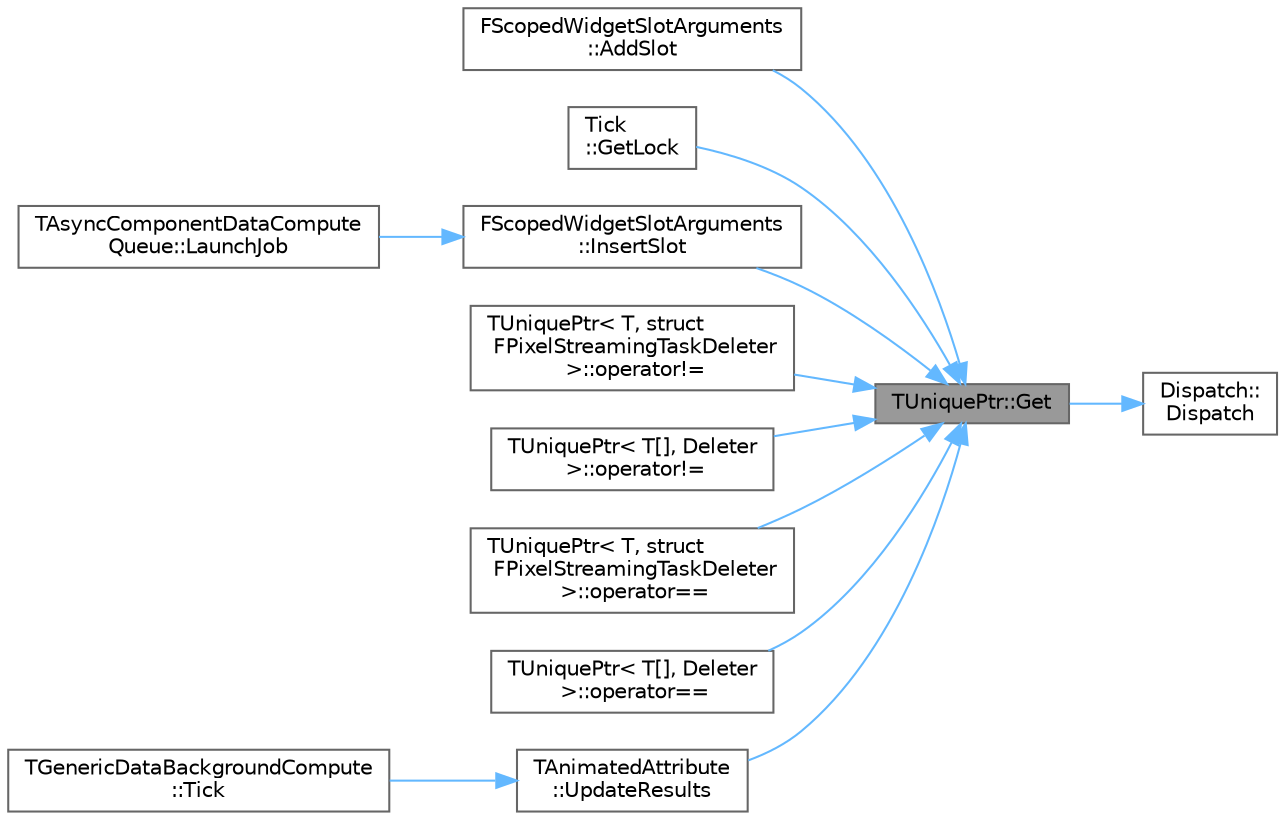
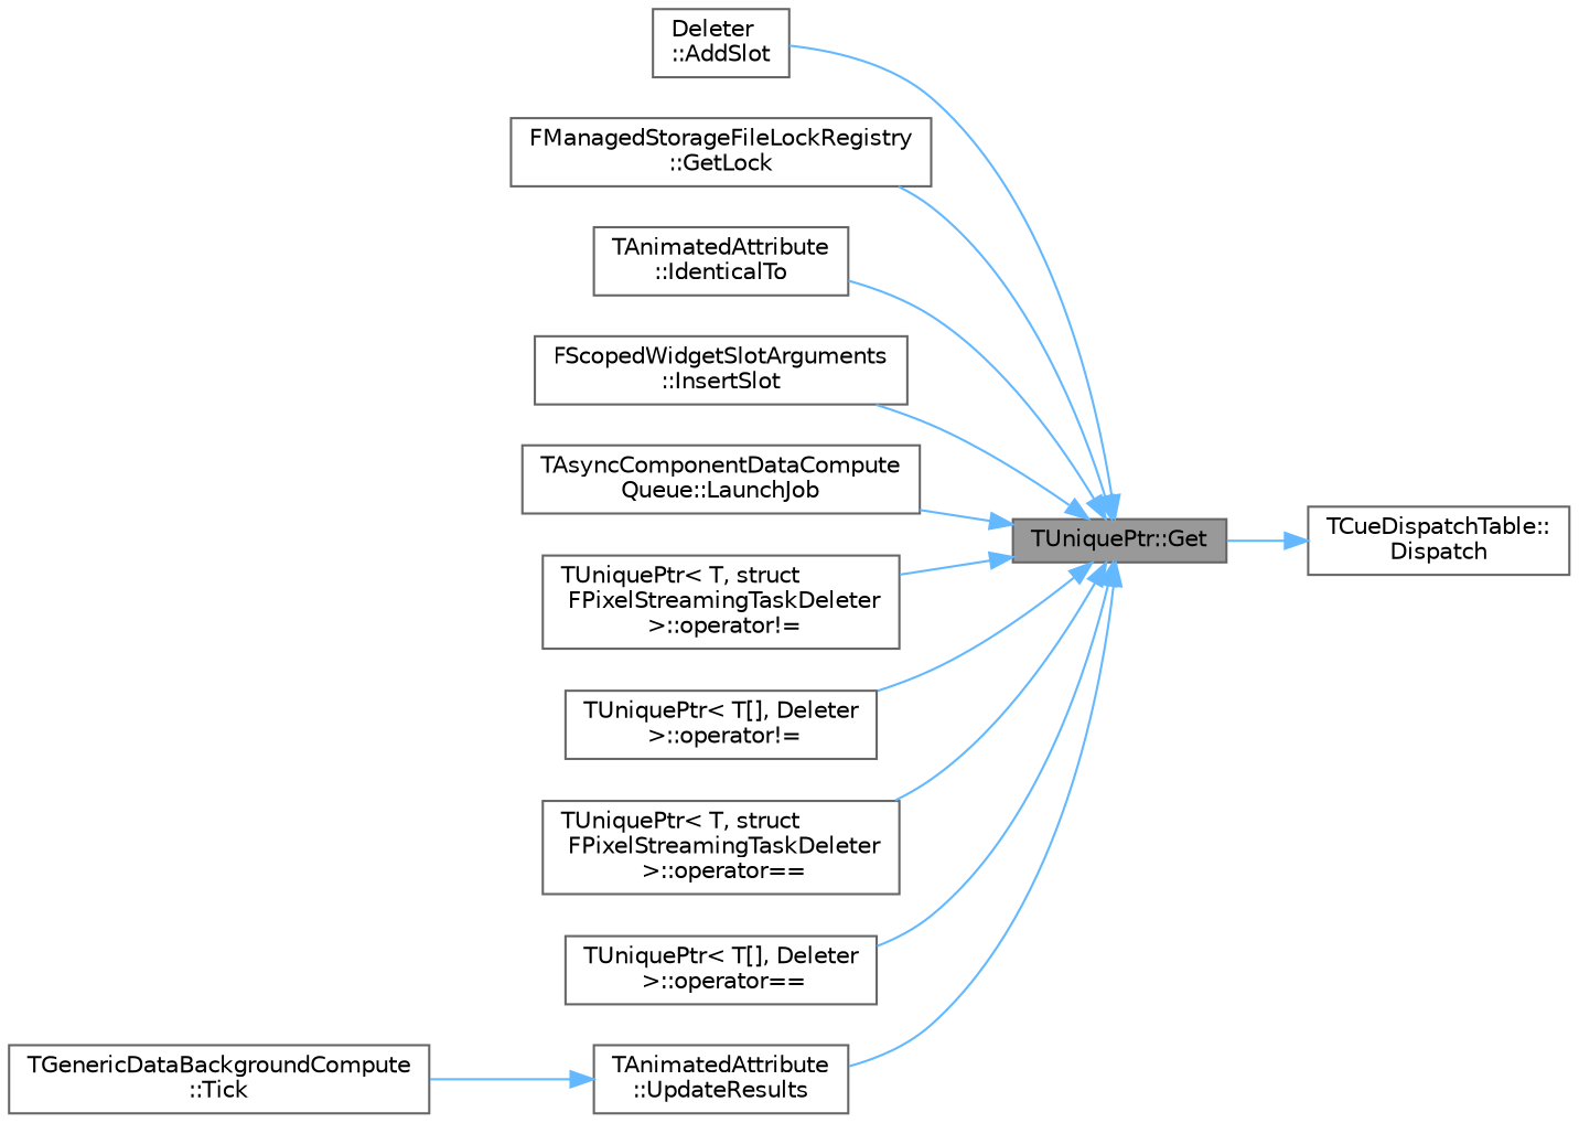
  digraph {
    rankdir=RL
    node [color=grey40 fillcolor=white fontname=Helvetica fontsize=10 shape=box style=filled]
    edge [color=steelblue1 dir=back fontname=Helvetica fontsize=10 labelfontname=Helvetica labelfontsize=10 style=solid]
    n1 [color=gray40 fillcolor=grey60 fontcolor=black height=0.2 label="TUniquePtr::Get" width=0.4]
-   n2 [height=0.2 label="FScopedWidgetSlotArguments\l::AddSlot" width=0.4]
-   n3 [height=0.2 label="Tick\l::GetLock" width=0.4]
+   n2 [height=0.2 label="Deleter\l::AddSlot" width=0.4]
+   n3 [height=0.2 label="FManagedStorageFileLockRegistry\l::GetLock" width=0.4]
+   n4 [height=0.2 label="TAnimatedAttribute\l::IdenticalTo" width=0.4]
    n5 [height=0.2 label="FScopedWidgetSlotArguments\l::InsertSlot" width=0.4]
    n6 [height=0.2 label="TAsyncComponentDataCompute\lQueue::LaunchJob" width=0.4]
    n7 [height=0.2 label="TUniquePtr\< T, struct\l FPixelStreamingTaskDeleter\l \>::operator!=" width=0.4]
    n8 [height=0.2 label="TUniquePtr\< T[], Deleter\l \>::operator!=" width=0.4]
    n9 [height=0.2 label="TUniquePtr\< T, struct\l FPixelStreamingTaskDeleter\l \>::operator==" width=0.4]
    n10 [height=0.2 label="TUniquePtr\< T[], Deleter\l \>::operator==" width=0.4]
    n11 [height=0.2 label="TAnimatedAttribute\l::UpdateResults" width=0.4]
-   n12 [height=0.2 label="Dispatch::\lDispatch" width=0.4]
+   n12 [height=0.2 label="TCueDispatchTable::\lDispatch" width=0.4]
    n13 [height=0.2 label="TGenericDataBackgroundCompute\l::Tick" width=0.4]
    n1 -> n2
    n1 -> n3
+   n1 -> n4
    n1 -> n5
-   n5 -> n6
+   n1 -> n6
    n1 -> n7
    n1 -> n8
    n1 -> n9
    n1 -> n10
    n1 -> n11
    n11 -> n13
    n12 -> n1
  }
